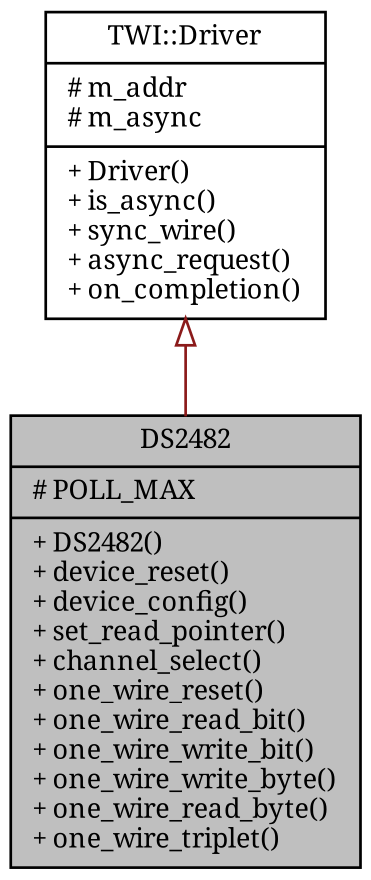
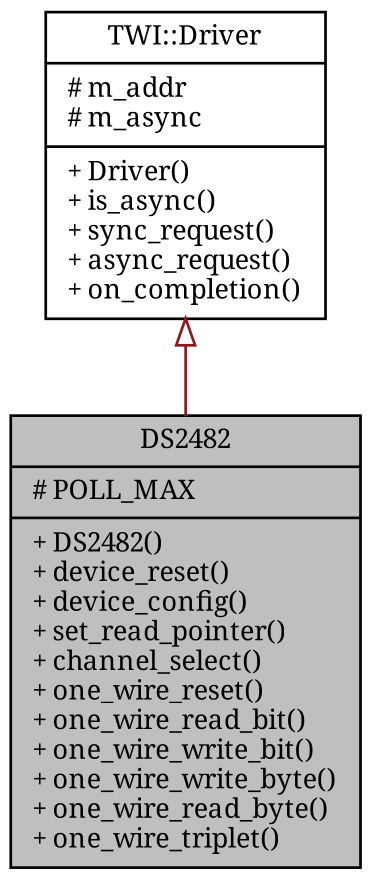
  digraph {
    fontname="Noto Serif"
    node [color=black fontname="Noto Serif" fontsize=10 shape=record style=filled]
    n1 [fillcolor=grey75 fontcolor=black height=0.2 label="{DS2482\n|# POLL_MAX\l|+ DS2482()\l+ device_reset()\l+ device_config()\l+ set_read_pointer()\l+ channel_select()\l+ one_wire_reset()\l+ one_wire_read_bit()\l+ one_wire_write_bit()\l+ one_wire_write_byte()\l+ one_wire_read_byte()\l+ one_wire_triplet()\l}" width=0.4]
-   n2 [fillcolor=white height=0.2 label="{TWI::Driver\n|# m_addr\l# m_async\l|+ Driver()\l+ is_async()\l+ sync_wire()\l+ async_request()\l+ on_completion()\l}" width=0.4]
+   n2 [fillcolor=white height=0.2 label="{TWI::Driver\n|# m_addr\l# m_async\l|+ Driver()\l+ is_async()\l+ sync_request()\l+ async_request()\l+ on_completion()\l}" width=0.4]
    n2 -> n1 [arrowtail=onormal color=firebrick4 dir=back fontname="Noto Serif" fontsize=10 labelfontname=Helvetica labelfontsize=10 style=solid]
  }
